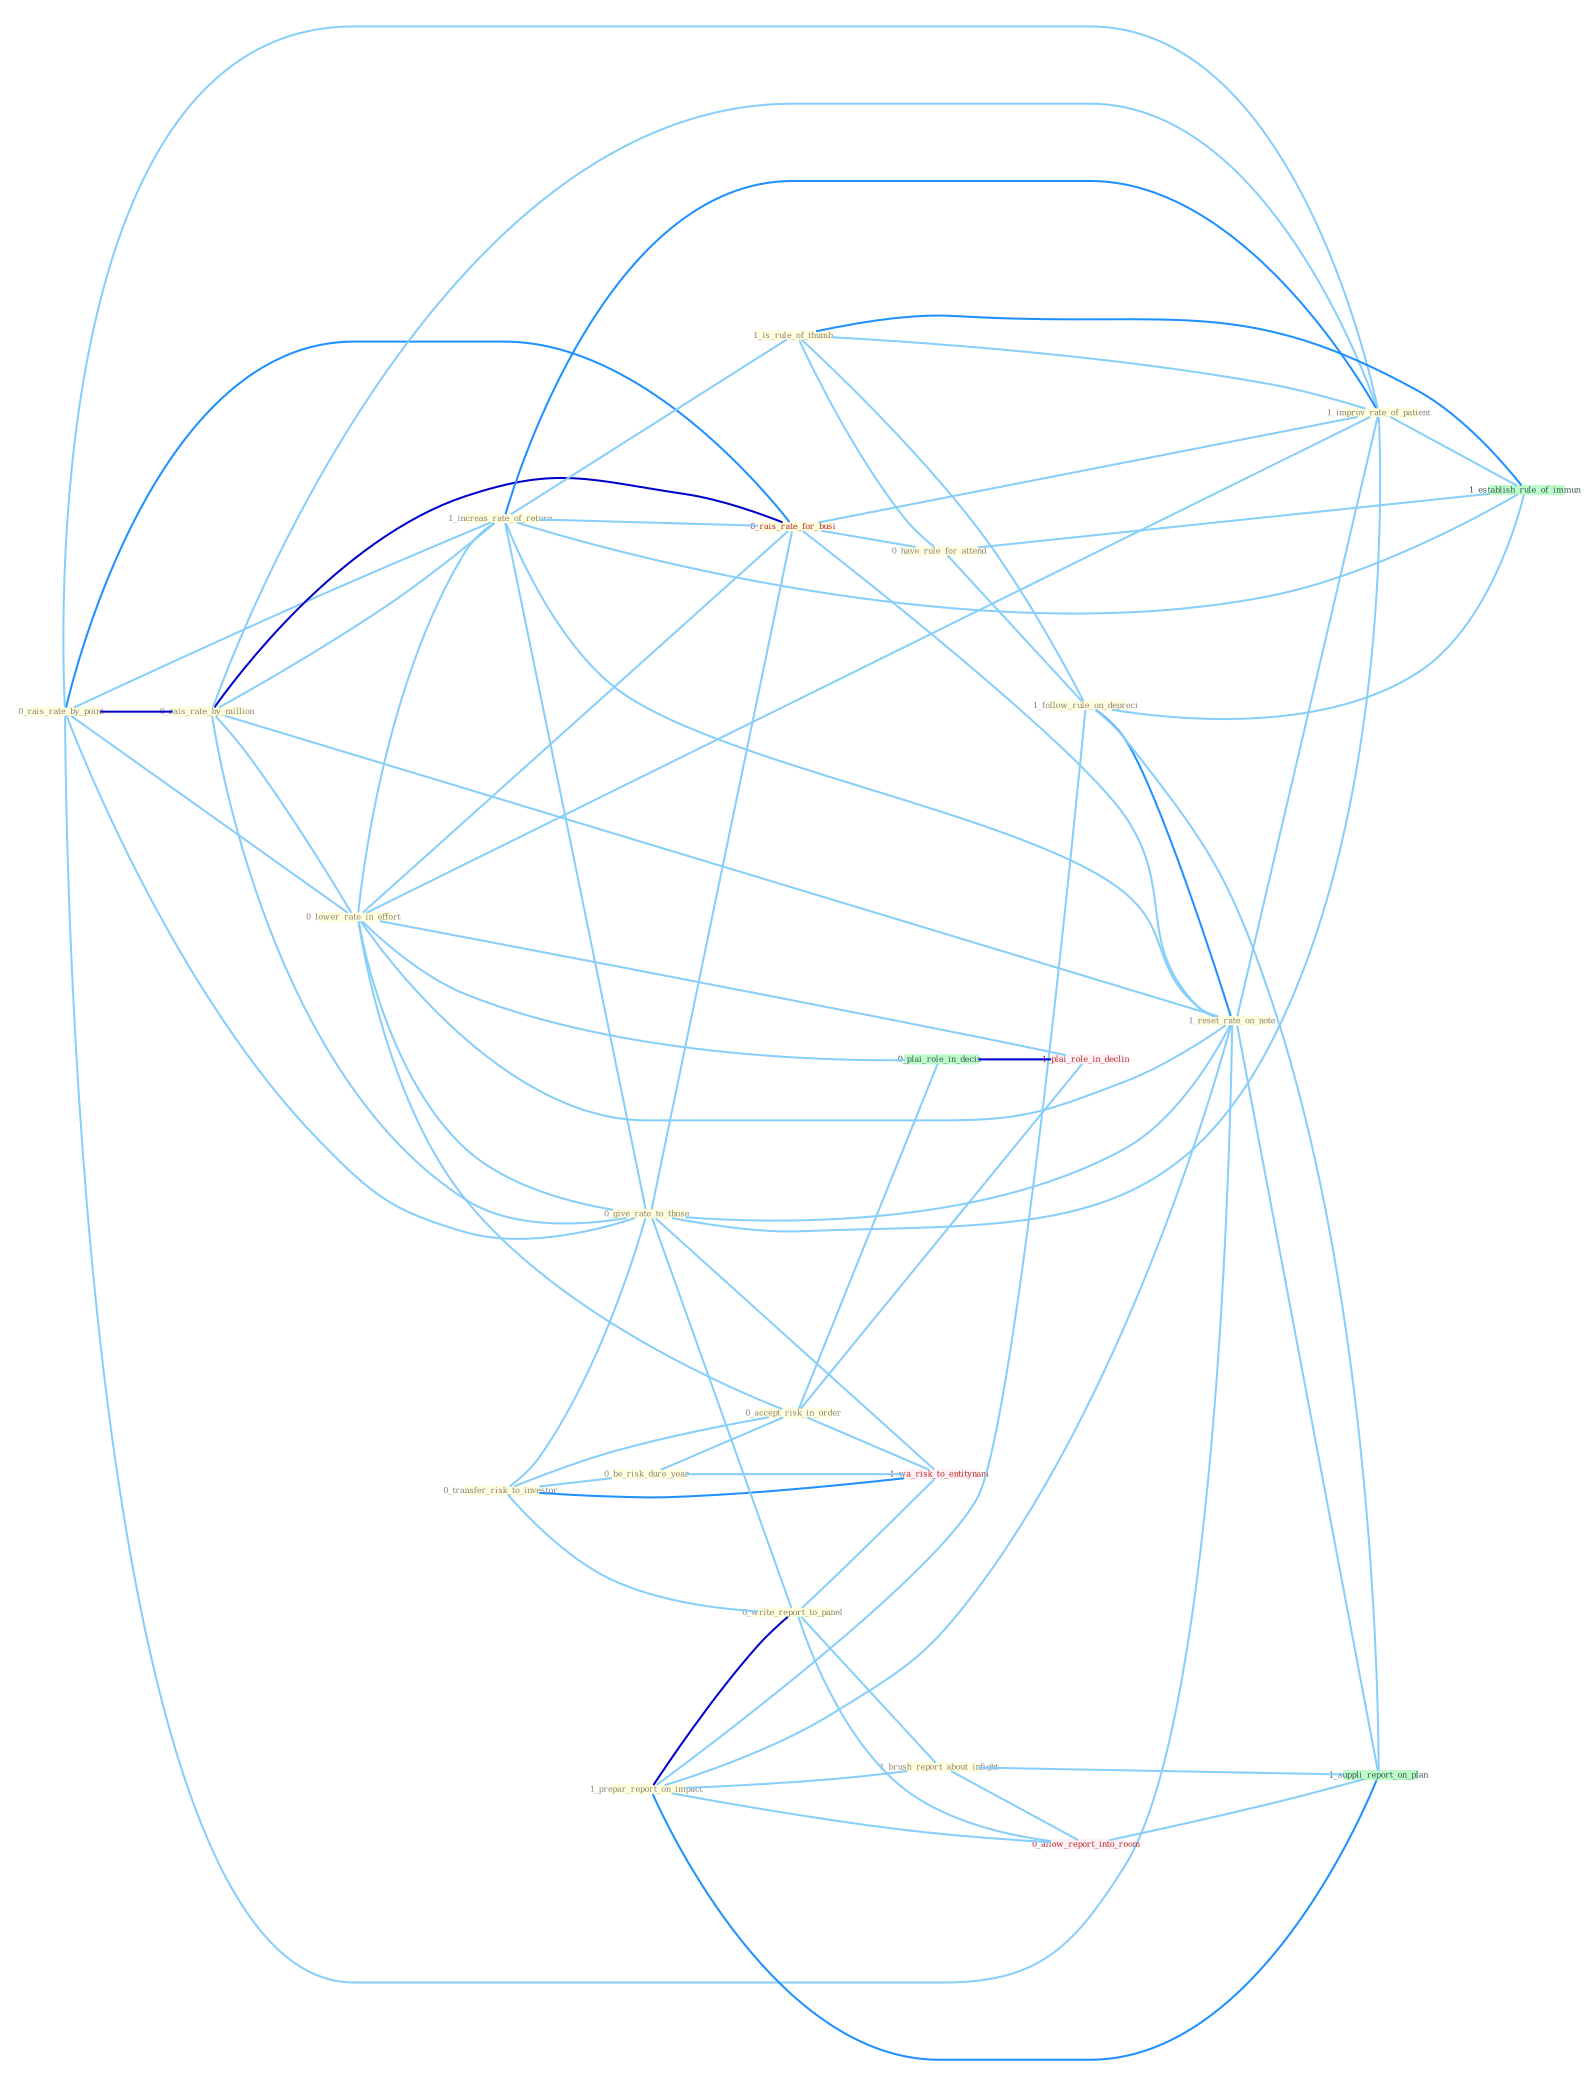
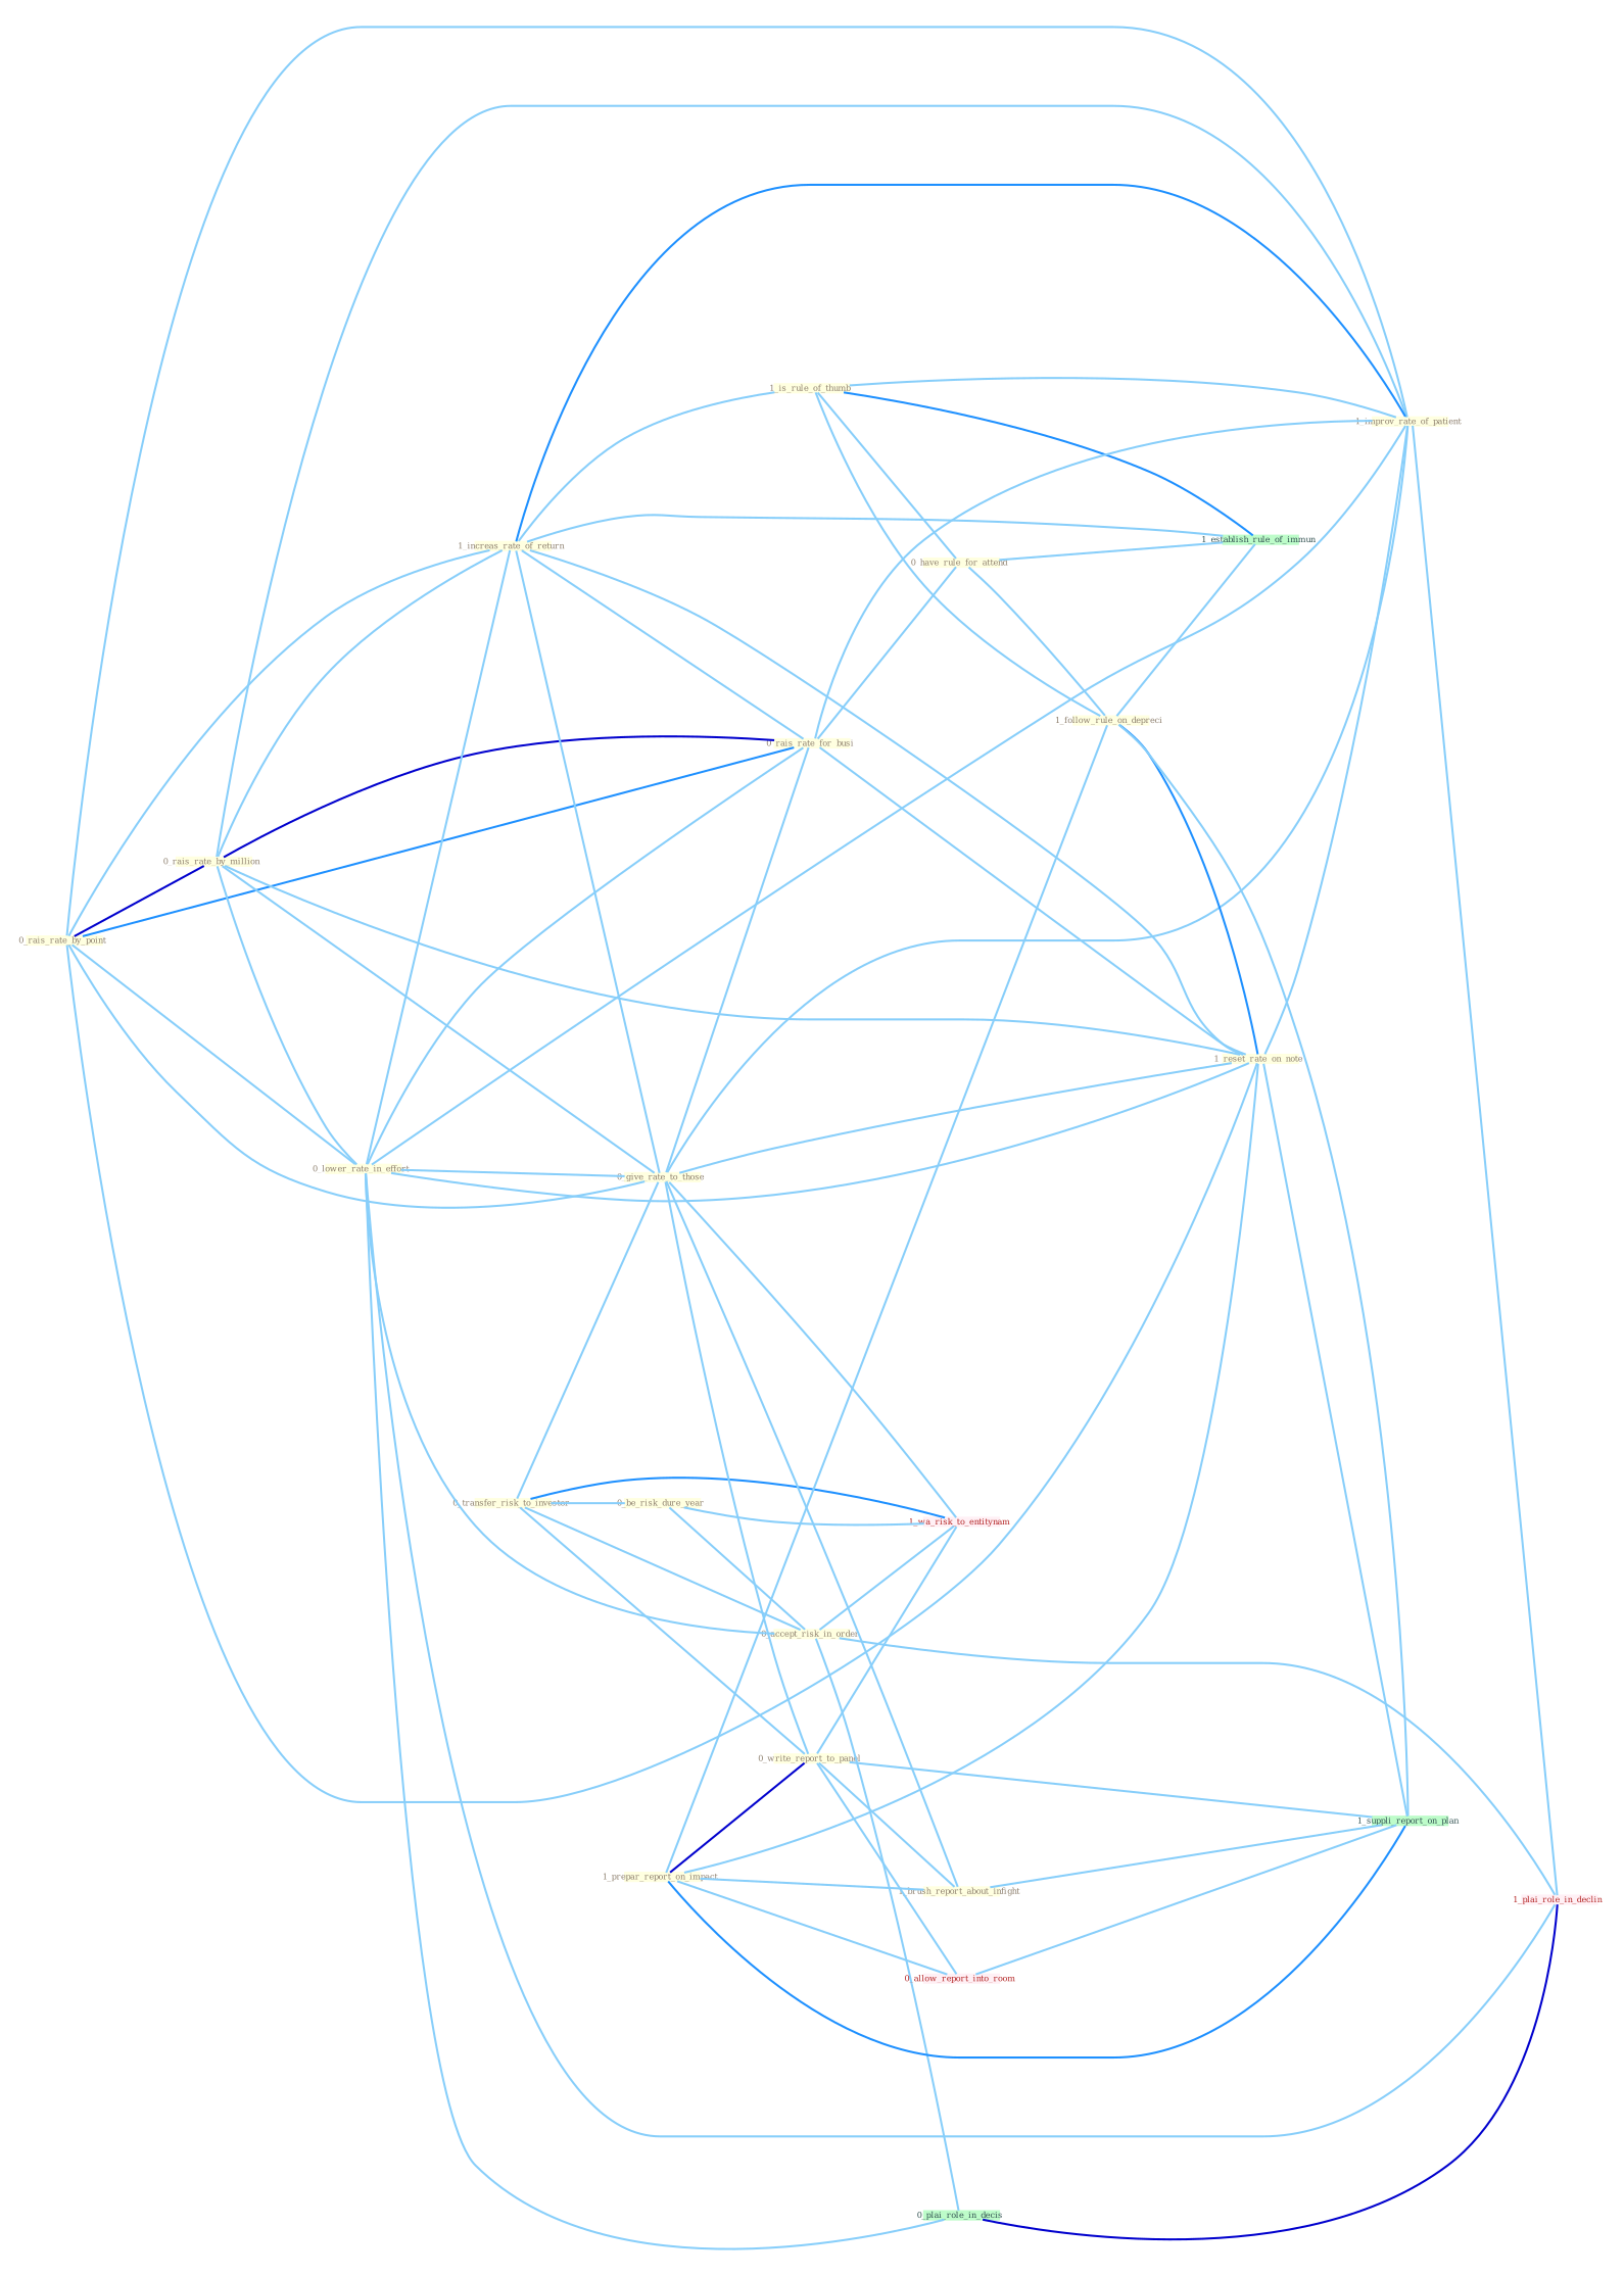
  graph {
    fontname="DejaVu Serif"
    rankdir=LR
    node [color="#ffffe0" fixedsize=true fontcolor="#8b7d6b" fontname="DejaVu Serif" fontsize=4 shape=polygon style=filled]
    edge [color="#87cefa" fontname="DejaVu Serif" w=1]
    "0_transfer_risk_to_investor " [height=.06 width=.5]
    "0_rais_rate_by_point " [height=.06 width=.5]
    "0_rais_rate_by_million " [height=.06 width=.5]
    "0_lower_rate_in_effort " [height=.06 width=.5]
    "1_increas_rate_of_return " [height=.06 width=.5]
    "0_give_rate_to_those " [height=.06 width=.5]
    "0_be_risk_dure_year " [height=.06 width=.5]
    "0_accept_risk_in_order " [height=.06 width=.5]
    "1_prepar_report_on_impact " [height=.06 width=.5]
    "1_is_rule_of_thumb " [height=.06 width=.5]
-   "0_rais_rate_for_busi " [fontcolor="#b22222" height=.06 width=.5]
+   "0_rais_rate_for_busi " [height=.06 width=.5]
    "0_write_report_to_panel " [height=.06 width=.5]
    "0_have_rule_for_attend " [height=.06 width=.5]
    "1_brush_report_about_infight " [height=.06 width=.5]
    "1_follow_rule_on_depreci " [height=.06 width=.5]
    "1_reset_rate_on_note " [height=.06 width=.5]
    "1_improv_rate_of_patient " [height=.06 width=.5]
    "1_wa_risk_to_entitynam " [color="#fff0f5" fontcolor="#b22222" height=.06 width=.5]
    "1_plai_role_in_declin " [color="#fff0f5" fontcolor="#b22222" height=.06 width=.5]
    "0_allow_report_into_room " [color="#fff0f5" fontcolor="#b22222" height=.06 width=.5]
    "0_plai_role_in_decis " [color="#BDFCC9" fontcolor="#2f4f4f" height=.06 width=.5]
    "1_establish_rule_of_immun " [color="#BDFCC9" fontcolor="#2f4f4f" height=.06 width=.5]
    "1_suppli_report_on_plan " [color="#BDFCC9" fontcolor="#2f4f4f" height=.06 width=.5]
    subgraph sub_1 {
      "0_transfer_risk_to_investor "
      "0_rais_rate_by_point "
      "0_rais_rate_by_million "
      "0_lower_rate_in_effort "
      "1_increas_rate_of_return "
      "0_give_rate_to_those "
      "0_be_risk_dure_year "
      "0_accept_risk_in_order "
      "1_prepar_report_on_impact "
      "1_is_rule_of_thumb "
      "0_rais_rate_for_busi "
      "0_write_report_to_panel "
      "0_have_rule_for_attend "
      "1_brush_report_about_infight "
      "1_follow_rule_on_depreci "
      "1_reset_rate_on_note "
      "1_improv_rate_of_patient "
    }
    subgraph sub_2 {
      "1_wa_risk_to_entitynam "
      "1_plai_role_in_declin "
      "0_allow_report_into_room "
    }
    "0_transfer_risk_to_investor " -- "0_give_rate_to_those "
    "0_transfer_risk_to_investor " -- "0_be_risk_dure_year "
    "0_transfer_risk_to_investor " -- "0_accept_risk_in_order "
    "0_transfer_risk_to_investor " -- "0_write_report_to_panel "
    "0_transfer_risk_to_investor " -- "1_wa_risk_to_entitynam " [color="#1e90ff" w=2]
    "0_rais_rate_by_point " -- "0_rais_rate_by_million " [color="#0000cd" w=3]
    "0_rais_rate_by_point " -- "0_lower_rate_in_effort "
    "0_rais_rate_by_point " -- "1_increas_rate_of_return "
    "0_rais_rate_by_point " -- "0_give_rate_to_those "
    "0_rais_rate_by_point " -- "0_rais_rate_for_busi " [color="#1e90ff" w=2]
    "0_rais_rate_by_point " -- "1_reset_rate_on_note "
    "0_rais_rate_by_point " -- "1_improv_rate_of_patient "
    "0_rais_rate_by_million " -- "0_lower_rate_in_effort "
    "0_rais_rate_by_million " -- "1_increas_rate_of_return "
    "0_rais_rate_by_million " -- "0_give_rate_to_those "
    "0_rais_rate_by_million " -- "0_rais_rate_for_busi " [color="#0000cd" w=2]
    "0_rais_rate_by_million " -- "1_reset_rate_on_note "
    "0_rais_rate_by_million " -- "1_improv_rate_of_patient "
    "0_lower_rate_in_effort " -- "1_increas_rate_of_return "
    "0_lower_rate_in_effort " -- "0_give_rate_to_those "
    "0_lower_rate_in_effort " -- "0_accept_risk_in_order "
    "0_lower_rate_in_effort " -- "0_rais_rate_for_busi "
    "0_lower_rate_in_effort " -- "1_reset_rate_on_note "
    "0_lower_rate_in_effort " -- "1_improv_rate_of_patient "
    "0_lower_rate_in_effort " -- "1_plai_role_in_declin "
    "0_lower_rate_in_effort " -- "0_plai_role_in_decis "
    "1_increas_rate_of_return " -- "0_give_rate_to_those "
    "1_increas_rate_of_return " -- "1_is_rule_of_thumb "
    "1_increas_rate_of_return " -- "0_rais_rate_for_busi "
    "1_increas_rate_of_return " -- "1_reset_rate_on_note "
    "1_increas_rate_of_return " -- "1_improv_rate_of_patient " [color="#1e90ff" w=2]
    "1_increas_rate_of_return " -- "1_establish_rule_of_immun "
    "0_give_rate_to_those " -- "0_rais_rate_for_busi "
    "0_give_rate_to_those " -- "0_write_report_to_panel "
    "0_give_rate_to_those " -- "1_reset_rate_on_note "
    "0_give_rate_to_those " -- "1_improv_rate_of_patient "
    "0_give_rate_to_those " -- "1_wa_risk_to_entitynam "
    "0_be_risk_dure_year " -- "0_accept_risk_in_order "
    "0_be_risk_dure_year " -- "1_wa_risk_to_entitynam "
    "0_accept_risk_in_order " -- "1_wa_risk_to_entitynam "
    "0_accept_risk_in_order " -- "1_plai_role_in_declin "
    "0_accept_risk_in_order " -- "0_plai_role_in_decis "
    "1_prepar_report_on_impact " -- "0_write_report_to_panel " [color="#0000cd"]
    "1_prepar_report_on_impact " -- "1_brush_report_about_infight "
    "1_prepar_report_on_impact " -- "1_follow_rule_on_depreci "
    "1_prepar_report_on_impact " -- "1_reset_rate_on_note "
    "1_prepar_report_on_impact " -- "0_allow_report_into_room "
    "1_prepar_report_on_impact " -- "1_suppli_report_on_plan " [color="#1e90ff" w=2]
    "1_is_rule_of_thumb " -- "0_have_rule_for_attend "
    "1_is_rule_of_thumb " -- "1_follow_rule_on_depreci "
    "1_is_rule_of_thumb " -- "1_improv_rate_of_patient "
    "1_is_rule_of_thumb " -- "1_establish_rule_of_immun " [color="#1e90ff" w=2]
    "0_rais_rate_for_busi " -- "0_have_rule_for_attend "
    "0_rais_rate_for_busi " -- "1_reset_rate_on_note "
    "0_rais_rate_for_busi " -- "1_improv_rate_of_patient "
    "0_write_report_to_panel " -- "1_brush_report_about_infight "
    "0_write_report_to_panel " -- "1_wa_risk_to_entitynam "
    "0_write_report_to_panel " -- "0_allow_report_into_room "
+   "0_write_report_to_panel " -- "1_suppli_report_on_plan "
    "0_have_rule_for_attend " -- "1_follow_rule_on_depreci "
    "0_have_rule_for_attend " -- "1_establish_rule_of_immun "
-   "1_brush_report_about_infight " -- "0_allow_report_into_room "
+   "1_brush_report_about_infight " -- "0_give_rate_to_those "
    "1_brush_report_about_infight " -- "1_suppli_report_on_plan "
    "1_follow_rule_on_depreci " -- "1_reset_rate_on_note " [color="#1e90ff"]
    "1_follow_rule_on_depreci " -- "1_establish_rule_of_immun "
    "1_follow_rule_on_depreci " -- "1_suppli_report_on_plan "
    "1_reset_rate_on_note " -- "1_improv_rate_of_patient "
    "1_reset_rate_on_note " -- "1_suppli_report_on_plan "
-   "1_improv_rate_of_patient " -- "1_establish_rule_of_immun "
+   "1_improv_rate_of_patient " -- "1_plai_role_in_declin "
    "0_allow_report_into_room " -- "1_suppli_report_on_plan "
    "0_plai_role_in_decis " -- "1_plai_role_in_declin " [color="#0000cd" w=3]
  }
